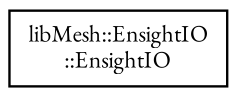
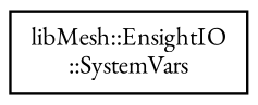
  digraph {
    rankdir=LR
    fontname="EB Garamond"
-   n1 [color=black fillcolor=white fontname="EB Garamond" fontsize=10 height=0.2 label="libMesh::EnsightIO\l::EnsightIO" shape=record style=filled width=0.4]
+   n1 [color=black fillcolor=white fontname="EB Garamond" fontsize=10 height=0.2 label="libMesh::EnsightIO\l::SystemVars" shape=record style=filled width=0.4]
  }
